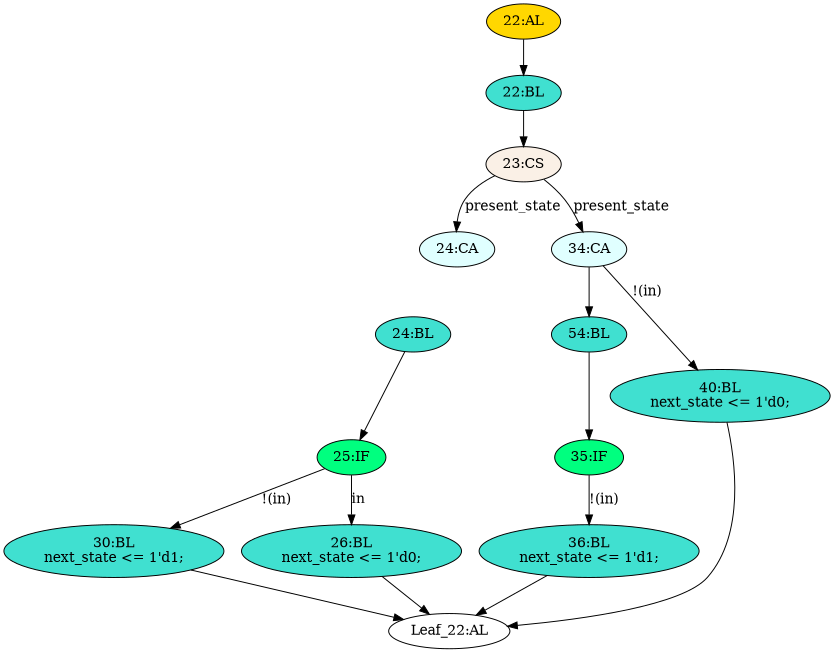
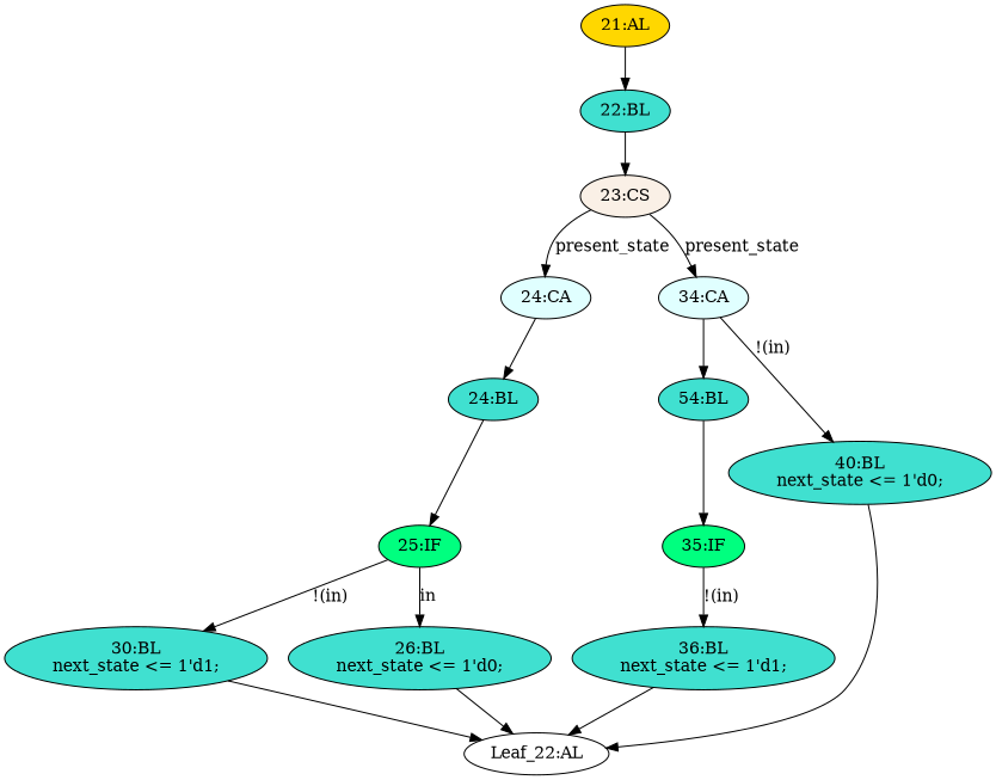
  strict digraph {
    node [fillcolor=turquoise statements="[]" style=filled typ=Block]
    edge [cond="[]" lineno=None]
-   n1 [ast="<pyverilog.vparser.ast.Always object at 0x7f36c3b45090>" clk_sens=False fillcolor=gold label="22:AL" sens="['present_state', 'in']" typ=Always use_var="['present_state', 'in']"]
+   n1 [ast="<pyverilog.vparser.ast.Always object at 0x7f36c3b45090>" clk_sens=False fillcolor=gold label="21:AL" sens="['present_state', 'in']" typ=Always use_var="['present_state', 'in']"]
    n2 [ast="<pyverilog.vparser.ast.Block object at 0x7f36c3b45250>" label="22:BL"]
    n3 [ast="<pyverilog.vparser.ast.CaseStatement object at 0x7f36c3b45290>" fillcolor=linen label="23:CS" typ=CaseStatement]
    n4 [ast="<pyverilog.vparser.ast.Case object at 0x7f36c3b45350>" fillcolor=lightcyan label="24:CA" typ=Case]
    n5 [ast="<pyverilog.vparser.ast.Case object at 0x7f36c3b458d0>" fillcolor=lightcyan label="34:CA" typ=Case]
    n6 [ast="<pyverilog.vparser.ast.Block object at 0x7f36c3b453d0>" label="24:BL"]
    n7 [ast="<pyverilog.vparser.ast.IfStatement object at 0x7f36c3b45410>" fillcolor=springgreen label="25:IF" typ=IfStatement]
    n8 [ast="<pyverilog.vparser.ast.Block object at 0x7f36c3b45490>" label="30:BL\nnext_state <= 1'd1;" statements="[<pyverilog.vparser.ast.NonblockingSubstitution object at 0x7f36c3b454d0>]"]
    n9 [ast="<pyverilog.vparser.ast.Block object at 0x7f36c3b45690>" label="26:BL\nnext_state <= 1'd0;" statements="[<pyverilog.vparser.ast.NonblockingSubstitution object at 0x7f36c3b456d0>]"]
    n10 [ast="<pyverilog.vparser.ast.Block object at 0x7f36c3b45950>" label="54:BL"]
    n11 [ast="<pyverilog.vparser.ast.Block object at 0x7f36c3b459d0>" label="40:BL\nnext_state <= 1'd0;" statements="[<pyverilog.vparser.ast.NonblockingSubstitution object at 0x7f36c3b45a10>]"]
    n12 [ast="<pyverilog.vparser.ast.IfStatement object at 0x7f36c3b45990>" fillcolor=springgreen label="35:IF" typ=IfStatement]
    n13 [def_var="['next_state']" label="Leaf_22:AL" fillcolor="" statements="" style="" typ=""]
    n14 [ast="<pyverilog.vparser.ast.Block object at 0x7f36c3b45bd0>" label="36:BL\nnext_state <= 1'd1;" statements="[<pyverilog.vparser.ast.NonblockingSubstitution object at 0x7f36c3b45c10>]"]
    n1 -> n2
    n2 -> n3
    n3 -> n4 [cond="['present_state']" label=present_state lineno=23]
    n3 -> n5 [cond="['present_state']" label=present_state lineno=23]
+   n4 -> n6
    n5 -> n10
    n5 -> n11 [cond="['in']" label="!(in)" lineno=35]
    n6 -> n7
    n7 -> n8 [cond="['in']" label="!(in)" lineno=25]
    n7 -> n9 [cond="['in']" label=in lineno=25]
    n8 -> n13
    n9 -> n13
    n10 -> n12
    n11 -> n13
    n12 -> n14 [cond="['in']" label="!(in)" lineno=35]
    n14 -> n13
  }
